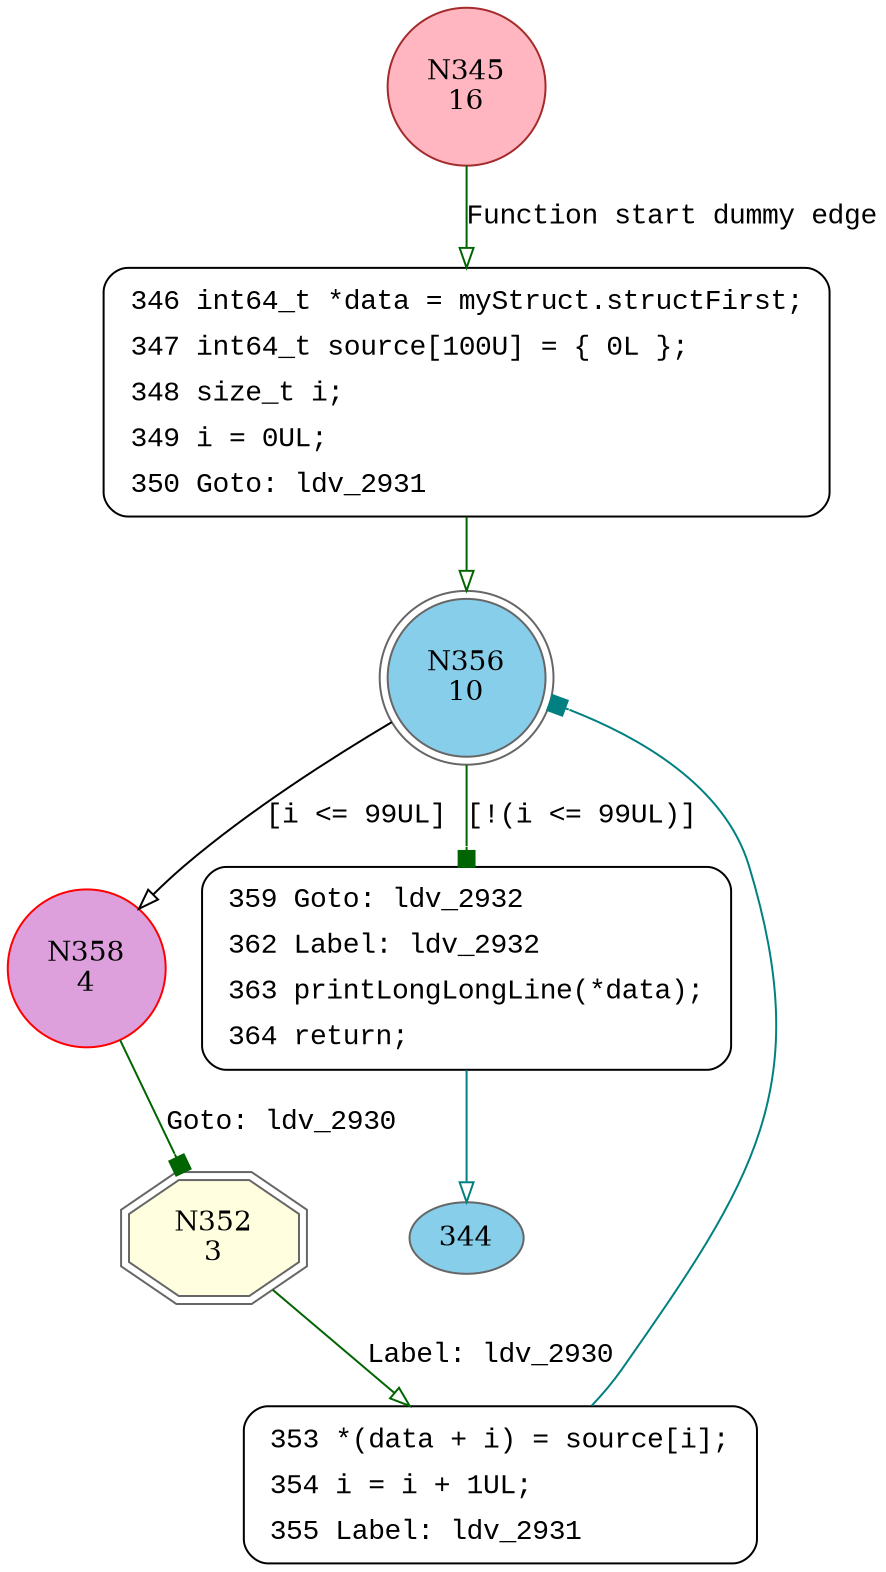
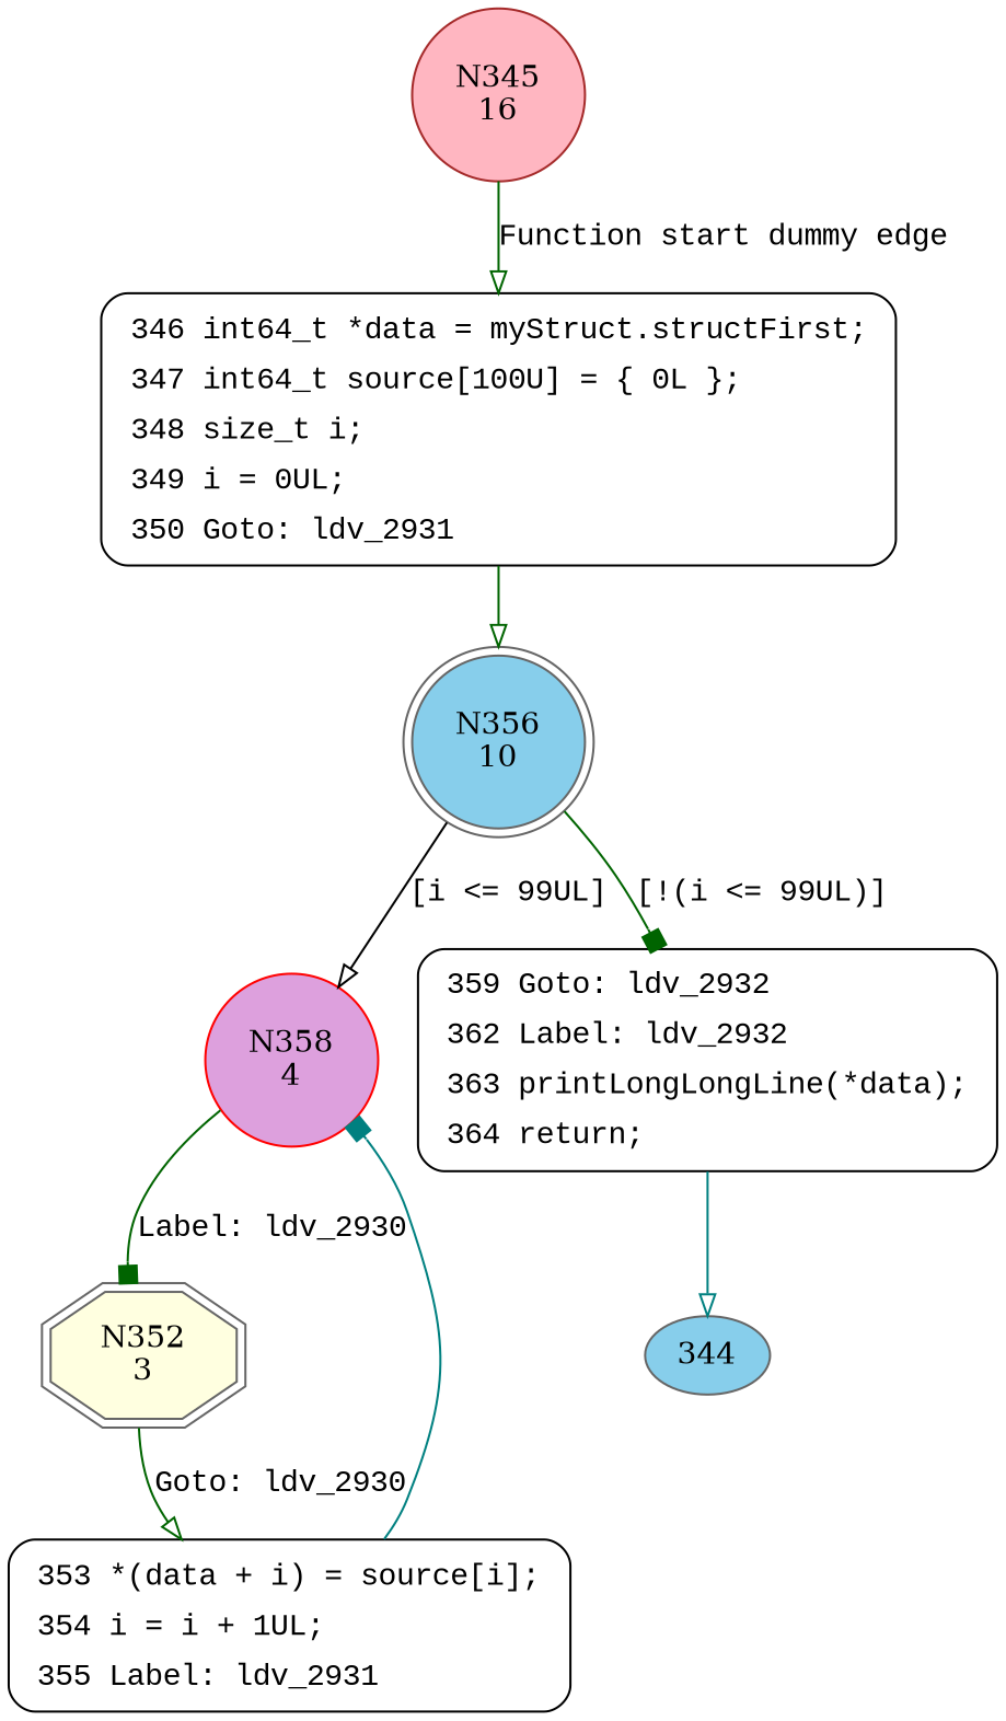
  digraph {
    node [fillcolor=white shape=Mrecord style=filled]
    edge [arrowhead=onormal color=darkgreen fontname="Courier New"]
    n1 [color=brown fillcolor=lightpink label="N345\n16" shape=circle]
    n2 [fontname="Courier New" label=<<table border="0" cellborder="0" cellpadding="3" bgcolor="white"><tr><td align="right">346</td><td align="left">int64_t *data = myStruct.structFirst;</td></tr><tr><td align="right">347</td><td align="left">int64_t source[100U] = &#123; 0L &#125;;</td></tr><tr><td align="right">348</td><td align="left">size_t i;</td></tr><tr><td align="right">349</td><td align="left">i = 0UL;</td></tr><tr><td align="right">350</td><td align="left">Goto: ldv_2931</td></tr></table>> penwidth=1 style="filled,bold"]
    n3 [color=gray40 fillcolor=skyblue label="N356\n10" shape=doublecircle]
    n4 [color=red fillcolor=plum label="N358\n4" shape=circle]
    n5 [fontname="Courier New" label=<<table border="0" cellborder="0" cellpadding="3" bgcolor="white"><tr><td align="right">359</td><td align="left">Goto: ldv_2932</td></tr><tr><td align="right">362</td><td align="left">Label: ldv_2932</td></tr><tr><td align="right">363</td><td align="left">printLongLongLine(*data);</td></tr><tr><td align="right">364</td><td align="left">return;</td></tr></table>> penwidth=1 style="filled,bold"]
    n6 [color=gray40 fillcolor=lightyellow label="N352\n3" shape=doubleoctagon]
    344 [color=gray40 fillcolor=skyblue shape=""]
    n8 [fontname="Courier New" label=<<table border="0" cellborder="0" cellpadding="3" bgcolor="white"><tr><td align="right">353</td><td align="left">*(data + i) = source[i];</td></tr><tr><td align="right">354</td><td align="left">i = i + 1UL;</td></tr><tr><td align="right">355</td><td align="left">Label: ldv_2931</td></tr></table>> penwidth=1 style="filled,bold"]
    n1 -> n2 [label="Function start dummy edge"]
    n2 -> n3 [fontname=""]
    n3 -> n4 [color=black label="[i <= 99UL]"]
    n3 -> n5 [arrowhead=box label="[!(i <= 99UL)]"]
-   n4 -> n6 [arrowhead=box label="Goto: ldv_2930"]
+   n4 -> n6 [arrowhead=box label="Label: ldv_2930"]
    n5 -> 344 [color=teal fontname=""]
-   n6 -> n8 [label="Label: ldv_2930"]
-   n8 -> n3 [arrowhead=box color=teal fontname=""]
+   n6 -> n8 [label="Goto: ldv_2930"]
+   n8 -> n4 [arrowhead=box color=teal fontname=""]
  }
